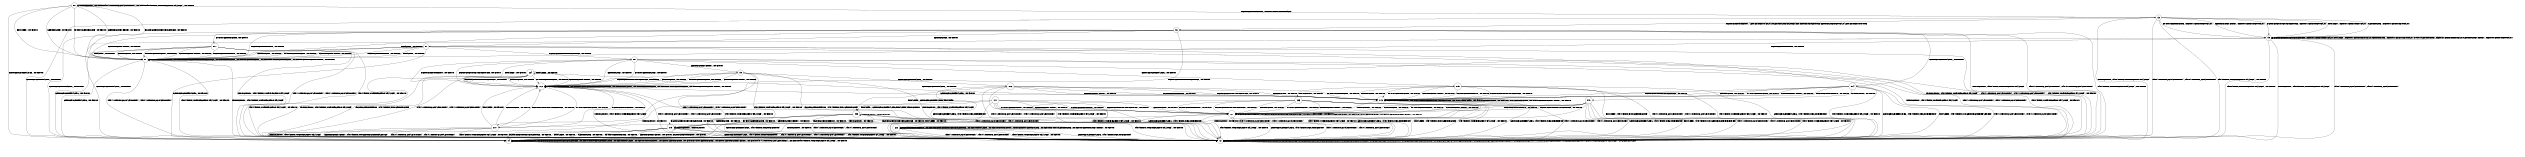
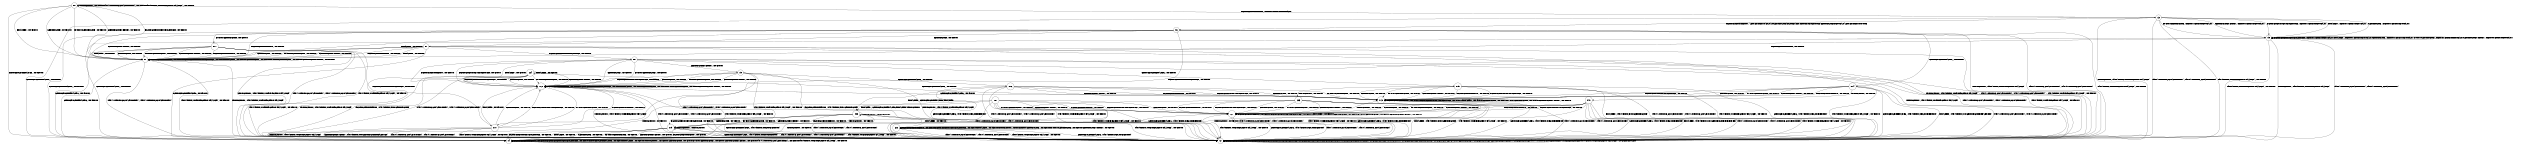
  digraph {
    node [shape=circle]
    n1 [label=s0]
    n2 [label=s1]
    n3 [label=s3]
    n4 [label=s4]
    n5 [label=s2]
    n6 [label=s5]
    n7 [label=s6]
    n8 [label=s7]
    n9 [label=s10]
    n10 [label=s11]
    n11 [label=s14]
    n12 [label=s8]
    n13 [label=s12]
    n14 [label=s9]
    n15 [label=s15]
    n16 [label=s16]
    n17 [label=s13]
    n18 [label=s23]
    n19 [label=s58]
    n20 [label=s24]
    n21 [label=s40]
    n22 [label=s21]
-   n23 [label=s17]
+   n23 [label=s87]
    n24 [label=s19]
    n25 [label=s22]
    n1 -> n1 [label="APPLICATION / TIMEOUT"]
    n1 -> n1 [label="Alert(WARNING,CLOSE_NOTIFY) / TIMEOUT"]
    n1 -> n1 [label="Alert(FATAL,UNEXPECTED_MESSAGE) / TIMEOUT"]
    n1 -> n2 [label="ECDH_CLIENT_KEY_EXCHANGE / TIMEOUT"]
    n1 -> n2 [label="FINISHED / TIMEOUT"]
    n1 -> n2 [label="CERTIFICATE / TIMEOUT"]
    n1 -> n2 [label="EMPTY_CERTIFICATE / TIMEOUT"]
    n1 -> n2 [label="CERTIFICATE_VERIFY / TIMEOUT"]
    n1 -> n3 [label="ECDH_CLIENT_HELLO / HELLO_VERIFY_REQUEST+"]
    n1 -> n4 [label="CHANGE_CIPHER_SPEC / TIMEOUT"]
    n2 -> n2 [label="ECDH_CLIENT_HELLO / TIMEOUT"]
    n2 -> n2 [label="ECDH_CLIENT_KEY_EXCHANGE / TIMEOUT"]
    n2 -> n2 [label="FINISHED / TIMEOUT"]
    n2 -> n2 [label="CERTIFICATE / TIMEOUT"]
    n2 -> n2 [label="EMPTY_CERTIFICATE / TIMEOUT"]
    n2 -> n2 [label="CERTIFICATE_VERIFY / TIMEOUT"]
    n2 -> n4 [label="CHANGE_CIPHER_SPEC / TIMEOUT"]
    n2 -> n5 [label="APPLICATION / Alert(FATAL,UNEXPECTED_MESSAGE)"]
    n2 -> n5 [label="Alert(WARNING,CLOSE_NOTIFY) / Alert(WARNING,CLOSE_NOTIFY)"]
    n2 -> n5 [label="Alert(FATAL,UNEXPECTED_MESSAGE) / TIMEOUT"]
    n3 -> n4 [label="CHANGE_CIPHER_SPEC / TIMEOUT"]
    n3 -> n5 [label="APPLICATION / Alert(FATAL,UNEXPECTED_MESSAGE)"]
    n3 -> n5 [label="Alert(WARNING,CLOSE_NOTIFY) / Alert(WARNING,CLOSE_NOTIFY)"]
    n3 -> n5 [label="Alert(FATAL,UNEXPECTED_MESSAGE) / TIMEOUT"]
    n3 -> n6 [label="ECDH_CLIENT_KEY_EXCHANGE / HELLO_VERIFY_REQUEST+"]
    n3 -> n6 [label="FINISHED / HELLO_VERIFY_REQUEST+"]
    n3 -> n6 [label="CERTIFICATE / HELLO_VERIFY_REQUEST+"]
    n3 -> n6 [label="EMPTY_CERTIFICATE / HELLO_VERIFY_REQUEST+"]
    n3 -> n6 [label="CERTIFICATE_VERIFY / HELLO_VERIFY_REQUEST+"]
    n3 -> n7 [label="ECDH_CLIENT_HELLO / SERVER_HELLO|ECDSA_CERTIFICATE|ECDHE_SERVER_KEY_EXCHANGE|CERTIFICATE_REQUEST|SERVER_HELLO_DONE"]
    n4 -> n4 [label="ECDH_CLIENT_HELLO / TIMEOUT"]
    n4 -> n4 [label="ECDH_CLIENT_KEY_EXCHANGE / TIMEOUT"]
    n4 -> n4 [label="CHANGE_CIPHER_SPEC / TIMEOUT"]
    n4 -> n4 [label="FINISHED / TIMEOUT"]
    n4 -> n4 [label="APPLICATION / TIMEOUT"]
    n4 -> n4 [label="CERTIFICATE / TIMEOUT"]
    n4 -> n4 [label="EMPTY_CERTIFICATE / TIMEOUT"]
    n4 -> n4 [label="CERTIFICATE_VERIFY / TIMEOUT"]
    n4 -> n4 [label="Alert(WARNING,CLOSE_NOTIFY) / TIMEOUT"]
    n4 -> n4 [label="Alert(FATAL,UNEXPECTED_MESSAGE) / TIMEOUT"]
    n5 -> n5 [label="ECDH_CLIENT_HELLO / SOCKET_CLOSED"]
    n5 -> n5 [label="ECDH_CLIENT_KEY_EXCHANGE / SOCKET_CLOSED"]
    n5 -> n5 [label="CHANGE_CIPHER_SPEC / SOCKET_CLOSED"]
    n5 -> n5 [label="FINISHED / SOCKET_CLOSED"]
    n5 -> n5 [label="APPLICATION / SOCKET_CLOSED"]
    n5 -> n5 [label="CERTIFICATE / SOCKET_CLOSED"]
    n5 -> n5 [label="EMPTY_CERTIFICATE / SOCKET_CLOSED"]
    n5 -> n5 [label="CERTIFICATE_VERIFY / SOCKET_CLOSED"]
    n5 -> n5 [label="Alert(WARNING,CLOSE_NOTIFY) / SOCKET_CLOSED"]
    n5 -> n5 [label="Alert(FATAL,UNEXPECTED_MESSAGE) / SOCKET_CLOSED"]
    n6 -> n2 [label="ECDH_CLIENT_HELLO / TIMEOUT"]
    n6 -> n4 [label="CHANGE_CIPHER_SPEC / TIMEOUT"]
    n6 -> n5 [label="APPLICATION / Alert(FATAL,UNEXPECTED_MESSAGE)"]
    n6 -> n5 [label="Alert(WARNING,CLOSE_NOTIFY) / Alert(WARNING,CLOSE_NOTIFY)"]
    n6 -> n5 [label="Alert(FATAL,UNEXPECTED_MESSAGE) / TIMEOUT"]
    n6 -> n6 [label="ECDH_CLIENT_KEY_EXCHANGE / HELLO_VERIFY_REQUEST+"]
    n6 -> n6 [label="FINISHED / HELLO_VERIFY_REQUEST+"]
    n6 -> n6 [label="CERTIFICATE / HELLO_VERIFY_REQUEST+"]
    n6 -> n6 [label="EMPTY_CERTIFICATE / HELLO_VERIFY_REQUEST+"]
    n6 -> n6 [label="CERTIFICATE_VERIFY / HELLO_VERIFY_REQUEST+"]
    n7 -> n2 [label="ECDH_CLIENT_HELLO / TIMEOUT"]
    n7 -> n2 [label="FINISHED / TIMEOUT"]
    n7 -> n2 [label="CERTIFICATE_VERIFY / TIMEOUT"]
    n7 -> n4 [label="CHANGE_CIPHER_SPEC / TIMEOUT"]
    n7 -> n5 [label="APPLICATION / Alert(FATAL,UNEXPECTED_MESSAGE)"]
    n7 -> n5 [label="Alert(WARNING,CLOSE_NOTIFY) / Alert(WARNING,CLOSE_NOTIFY)"]
    n7 -> n5 [label="Alert(FATAL,UNEXPECTED_MESSAGE) / TIMEOUT"]
    n7 -> n8 [label="CERTIFICATE / TIMEOUT"]
    n7 -> n9 [label="ECDH_CLIENT_KEY_EXCHANGE / TIMEOUT"]
    n7 -> n10 [label="EMPTY_CERTIFICATE / TIMEOUT"]
    n7 -> n11 [label="CHANGE_CIPHER_SPEC / TIMEOUT"]
    n8 -> n2 [label="ECDH_CLIENT_HELLO / TIMEOUT"]
    n8 -> n2 [label="FINISHED / TIMEOUT"]
    n8 -> n2 [label="CERTIFICATE / TIMEOUT"]
    n8 -> n2 [label="EMPTY_CERTIFICATE / TIMEOUT"]
    n8 -> n2 [label="CERTIFICATE_VERIFY / TIMEOUT"]
    n8 -> n4 [label="CHANGE_CIPHER_SPEC / TIMEOUT"]
    n8 -> n5 [label="APPLICATION / Alert(FATAL,UNEXPECTED_MESSAGE)"]
    n8 -> n5 [label="Alert(WARNING,CLOSE_NOTIFY) / Alert(WARNING,CLOSE_NOTIFY)"]
    n8 -> n5 [label="Alert(FATAL,UNEXPECTED_MESSAGE) / TIMEOUT"]
    n8 -> n12 [label="ECDH_CLIENT_KEY_EXCHANGE / TIMEOUT"]
    n9 -> n5 [label="APPLICATION / Alert(FATAL,UNEXPECTED_MESSAGE)"]
    n9 -> n5 [label="CERTIFICATE_VERIFY / Alert(FATAL,NO_CERTIFICATE_RESERVED)"]
    n9 -> n5 [label="Alert(WARNING,CLOSE_NOTIFY) / Alert(WARNING,CLOSE_NOTIFY)"]
    n9 -> n5 [label="Alert(FATAL,UNEXPECTED_MESSAGE) / TIMEOUT"]
    n9 -> n13 [label="ECDH_CLIENT_HELLO / TIMEOUT"]
    n9 -> n13 [label="ECDH_CLIENT_KEY_EXCHANGE / TIMEOUT"]
    n9 -> n13 [label="FINISHED / TIMEOUT"]
    n9 -> n13 [label="CERTIFICATE / TIMEOUT"]
    n9 -> n13 [label="EMPTY_CERTIFICATE / TIMEOUT"]
    n10 -> n2 [label="ECDH_CLIENT_HELLO / TIMEOUT"]
    n10 -> n2 [label="FINISHED / TIMEOUT"]
    n10 -> n2 [label="CERTIFICATE / TIMEOUT"]
    n10 -> n2 [label="EMPTY_CERTIFICATE / TIMEOUT"]
    n10 -> n2 [label="CERTIFICATE_VERIFY / TIMEOUT"]
    n10 -> n4 [label="CHANGE_CIPHER_SPEC / TIMEOUT"]
    n10 -> n5 [label="APPLICATION / Alert(FATAL,UNEXPECTED_MESSAGE)"]
    n10 -> n5 [label="Alert(WARNING,CLOSE_NOTIFY) / Alert(WARNING,CLOSE_NOTIFY)"]
    n10 -> n5 [label="Alert(FATAL,UNEXPECTED_MESSAGE) / TIMEOUT"]
-   n22 -> n9 [label="ECDH_CLIENT_KEY_EXCHANGE / TIMEOUT"]
+   n10 -> n9 [label="ECDH_CLIENT_KEY_EXCHANGE / TIMEOUT"]
    n11 -> n5 [label="CHANGE_CIPHER_SPEC / Alert(FATAL,DECODE_ERROR)"]
    n11 -> n5 [label="FINISHED / Alert(FATAL,NO_CERTIFICATE_RESERVED)"]
    n11 -> n5 [label="Alert(WARNING,CLOSE_NOTIFY) / Alert(WARNING,CLOSE_NOTIFY)"]
    n11 -> n5 [label="Alert(FATAL,UNEXPECTED_MESSAGE) / TIMEOUT"]
    n11 -> n17 [label="ECDH_CLIENT_HELLO / TIMEOUT"]
    n11 -> n17 [label="ECDH_CLIENT_KEY_EXCHANGE / TIMEOUT"]
    n11 -> n17 [label="CERTIFICATE / TIMEOUT"]
    n11 -> n17 [label="EMPTY_CERTIFICATE / TIMEOUT"]
    n11 -> n17 [label="CERTIFICATE_VERIFY / TIMEOUT"]
    n11 -> n21 [label="APPLICATION / TIMEOUT"]
    n12 -> n5 [label="APPLICATION / Alert(FATAL,UNEXPECTED_MESSAGE)"]
    n12 -> n5 [label="Alert(WARNING,CLOSE_NOTIFY) / Alert(WARNING,CLOSE_NOTIFY)"]
    n12 -> n5 [label="Alert(FATAL,UNEXPECTED_MESSAGE) / TIMEOUT"]
    n12 -> n13 [label="ECDH_CLIENT_HELLO / TIMEOUT"]
    n12 -> n13 [label="ECDH_CLIENT_KEY_EXCHANGE / TIMEOUT"]
    n12 -> n13 [label="FINISHED / TIMEOUT"]
    n12 -> n13 [label="CERTIFICATE / TIMEOUT"]
    n12 -> n13 [label="EMPTY_CERTIFICATE / TIMEOUT"]
    n12 -> n14 [label="CERTIFICATE_VERIFY / TIMEOUT"]
    n12 -> n15 [label="CHANGE_CIPHER_SPEC / TIMEOUT"]
    n13 -> n5 [label="APPLICATION / Alert(FATAL,UNEXPECTED_MESSAGE)"]
    n13 -> n5 [label="Alert(WARNING,CLOSE_NOTIFY) / Alert(WARNING,CLOSE_NOTIFY)"]
    n13 -> n5 [label="Alert(FATAL,UNEXPECTED_MESSAGE) / TIMEOUT"]
    n13 -> n13 [label="ECDH_CLIENT_HELLO / TIMEOUT"]
    n13 -> n13 [label="ECDH_CLIENT_KEY_EXCHANGE / TIMEOUT"]
    n13 -> n13 [label="FINISHED / TIMEOUT"]
    n13 -> n13 [label="CERTIFICATE / TIMEOUT"]
    n13 -> n13 [label="EMPTY_CERTIFICATE / TIMEOUT"]
    n13 -> n13 [label="CERTIFICATE_VERIFY / TIMEOUT"]
    n13 -> n17 [label="CHANGE_CIPHER_SPEC / TIMEOUT"]
    n14 -> n5 [label="ECDH_CLIENT_HELLO / Alert(FATAL,BAD_CERTIFICATE)"]
    n14 -> n5 [label="APPLICATION / Alert(FATAL,UNEXPECTED_MESSAGE)"]
    n14 -> n5 [label="Alert(WARNING,CLOSE_NOTIFY) / Alert(WARNING,CLOSE_NOTIFY)"]
    n14 -> n5 [label="Alert(FATAL,UNEXPECTED_MESSAGE) / TIMEOUT"]
    n14 -> n13 [label="ECDH_CLIENT_KEY_EXCHANGE / TIMEOUT"]
    n14 -> n13 [label="CERTIFICATE / TIMEOUT"]
    n14 -> n13 [label="EMPTY_CERTIFICATE / TIMEOUT"]
    n14 -> n13 [label="CERTIFICATE_VERIFY / TIMEOUT"]
    n14 -> n16 [label="CHANGE_CIPHER_SPEC / TIMEOUT"]
    n15 -> n5 [label="CHANGE_CIPHER_SPEC / Alert(FATAL,DECODE_ERROR)"]
    n15 -> n5 [label="FINISHED / Alert(FATAL,BAD_CERTIFICATE)"]
    n15 -> n5 [label="Alert(WARNING,CLOSE_NOTIFY) / Alert(WARNING,CLOSE_NOTIFY)"]
    n15 -> n5 [label="Alert(FATAL,UNEXPECTED_MESSAGE) / TIMEOUT"]
    n15 -> n17 [label="ECDH_CLIENT_HELLO / TIMEOUT"]
    n15 -> n17 [label="ECDH_CLIENT_KEY_EXCHANGE / TIMEOUT"]
    n15 -> n17 [label="CERTIFICATE / TIMEOUT"]
    n15 -> n17 [label="EMPTY_CERTIFICATE / TIMEOUT"]
    n15 -> n17 [label="CERTIFICATE_VERIFY / TIMEOUT"]
    n15 -> n18 [label="APPLICATION / TIMEOUT"]
    n16 -> n5 [label="CHANGE_CIPHER_SPEC / Alert(FATAL,DECODE_ERROR)"]
    n16 -> n5 [label="Alert(WARNING,CLOSE_NOTIFY) / Alert(WARNING,CLOSE_NOTIFY)"]
    n16 -> n5 [label="Alert(FATAL,UNEXPECTED_MESSAGE) / TIMEOUT"]
    n16 -> n17 [label="ECDH_CLIENT_HELLO / TIMEOUT"]
    n16 -> n17 [label="ECDH_CLIENT_KEY_EXCHANGE / TIMEOUT"]
    n16 -> n17 [label="CERTIFICATE / TIMEOUT"]
    n16 -> n17 [label="EMPTY_CERTIFICATE / TIMEOUT"]
    n16 -> n17 [label="CERTIFICATE_VERIFY / TIMEOUT"]
    n16 -> n19 [label="FINISHED / CHANGE_CIPHER_SPEC|FINISHED"]
    n17 -> n5 [label="CHANGE_CIPHER_SPEC / Alert(FATAL,DECODE_ERROR)"]
    n17 -> n5 [label="Alert(WARNING,CLOSE_NOTIFY) / Alert(WARNING,CLOSE_NOTIFY)"]
    n17 -> n5 [label="Alert(FATAL,UNEXPECTED_MESSAGE) / TIMEOUT"]
    n17 -> n17 [label="ECDH_CLIENT_HELLO / TIMEOUT"]
    n17 -> n17 [label="ECDH_CLIENT_KEY_EXCHANGE / TIMEOUT"]
    n17 -> n17 [label="FINISHED / TIMEOUT"]
    n17 -> n17 [label="CERTIFICATE / TIMEOUT"]
    n17 -> n17 [label="EMPTY_CERTIFICATE / TIMEOUT"]
    n17 -> n17 [label="CERTIFICATE_VERIFY / TIMEOUT"]
    n17 -> n22 [label="APPLICATION / TIMEOUT"]
    n18 -> n4 [label="APPLICATION / TIMEOUT"]
    n18 -> n5 [label="CHANGE_CIPHER_SPEC / Alert(FATAL,DECODE_ERROR)"]
    n18 -> n5 [label="FINISHED / Alert(FATAL,BAD_CERTIFICATE)"]
    n18 -> n5 [label="Alert(WARNING,CLOSE_NOTIFY) / Alert(WARNING,CLOSE_NOTIFY)"]
    n18 -> n5 [label="Alert(FATAL,UNEXPECTED_MESSAGE) / TIMEOUT"]
    n18 -> n22 [label="ECDH_CLIENT_HELLO / TIMEOUT"]
    n18 -> n22 [label="ECDH_CLIENT_KEY_EXCHANGE / TIMEOUT"]
    n18 -> n22 [label="CERTIFICATE / TIMEOUT"]
    n18 -> n22 [label="EMPTY_CERTIFICATE / TIMEOUT"]
    n18 -> n22 [label="CERTIFICATE_VERIFY / TIMEOUT"]
    n19 -> n5 [label="CHANGE_CIPHER_SPEC / Alert(FATAL,DECODE_ERROR)"]
    n19 -> n5 [label="Alert(WARNING,CLOSE_NOTIFY) / Alert(WARNING,CLOSE_NOTIFY)"]
    n19 -> n5 [label="Alert(FATAL,UNEXPECTED_MESSAGE) / TIMEOUT"]
    n19 -> n19 [label="APPLICATION / APPLICATION"]
    n19 -> n24 [label="ECDH_CLIENT_HELLO / TIMEOUT"]
    n19 -> n24 [label="ECDH_CLIENT_KEY_EXCHANGE / TIMEOUT"]
    n19 -> n24 [label="CERTIFICATE / TIMEOUT"]
    n19 -> n24 [label="EMPTY_CERTIFICATE / TIMEOUT"]
    n19 -> n24 [label="CERTIFICATE_VERIFY / TIMEOUT"]
    n19 -> n25 [label="FINISHED / TIMEOUT"]
    n20 -> n5 [label="ECDH_CLIENT_HELLO / Alert(FATAL,BAD_CERTIFICATE)"]
    n20 -> n5 [label="APPLICATION / Alert(FATAL,UNEXPECTED_MESSAGE)"]
    n20 -> n5 [label="Alert(WARNING,CLOSE_NOTIFY) / Alert(WARNING,CLOSE_NOTIFY)"]
    n20 -> n5 [label="Alert(FATAL,UNEXPECTED_MESSAGE) / TIMEOUT"]
    n20 -> n13 [label="ECDH_CLIENT_KEY_EXCHANGE / TIMEOUT"]
    n20 -> n13 [label="CERTIFICATE / TIMEOUT"]
    n20 -> n13 [label="EMPTY_CERTIFICATE / TIMEOUT"]
    n20 -> n13 [label="CERTIFICATE_VERIFY / TIMEOUT"]
    n20 -> n17 [label="CHANGE_CIPHER_SPEC / TIMEOUT"]
    n20 -> n20 [label="FINISHED / TIMEOUT"]
    n21 -> n4 [label="APPLICATION / TIMEOUT"]
    n21 -> n5 [label="CHANGE_CIPHER_SPEC / Alert(FATAL,DECODE_ERROR)"]
    n21 -> n5 [label="FINISHED / Alert(FATAL,NO_CERTIFICATE_RESERVED)"]
    n21 -> n5 [label="Alert(WARNING,CLOSE_NOTIFY) / Alert(WARNING,CLOSE_NOTIFY)"]
    n21 -> n5 [label="Alert(FATAL,UNEXPECTED_MESSAGE) / TIMEOUT"]
    n21 -> n22 [label="ECDH_CLIENT_HELLO / TIMEOUT"]
    n21 -> n22 [label="ECDH_CLIENT_KEY_EXCHANGE / TIMEOUT"]
    n21 -> n22 [label="CERTIFICATE / TIMEOUT"]
    n21 -> n22 [label="EMPTY_CERTIFICATE / TIMEOUT"]
    n21 -> n22 [label="CERTIFICATE_VERIFY / TIMEOUT"]
    n22 -> n4 [label="APPLICATION / TIMEOUT"]
    n22 -> n5 [label="CHANGE_CIPHER_SPEC / Alert(FATAL,DECODE_ERROR)"]
    n22 -> n5 [label="Alert(WARNING,CLOSE_NOTIFY) / Alert(WARNING,CLOSE_NOTIFY)"]
    n22 -> n5 [label="Alert(FATAL,UNEXPECTED_MESSAGE) / TIMEOUT"]
    n22 -> n22 [label="ECDH_CLIENT_HELLO / TIMEOUT"]
    n22 -> n22 [label="ECDH_CLIENT_KEY_EXCHANGE / TIMEOUT"]
    n22 -> n22 [label="FINISHED / TIMEOUT"]
    n22 -> n22 [label="CERTIFICATE / TIMEOUT"]
    n22 -> n22 [label="EMPTY_CERTIFICATE / TIMEOUT"]
    n22 -> n22 [label="CERTIFICATE_VERIFY / TIMEOUT"]
    n23 -> n4 [label="APPLICATION / TIMEOUT"]
    n23 -> n5 [label="CHANGE_CIPHER_SPEC / Alert(FATAL,DECODE_ERROR)"]
    n23 -> n5 [label="Alert(WARNING,CLOSE_NOTIFY) / Alert(WARNING,CLOSE_NOTIFY)"]
    n23 -> n5 [label="Alert(FATAL,UNEXPECTED_MESSAGE) / TIMEOUT"]
    n23 -> n19 [label="FINISHED / CHANGE_CIPHER_SPEC|FINISHED|APPLICATION"]
    n23 -> n22 [label="ECDH_CLIENT_HELLO / TIMEOUT"]
    n23 -> n22 [label="ECDH_CLIENT_KEY_EXCHANGE / TIMEOUT"]
    n23 -> n22 [label="CERTIFICATE / TIMEOUT"]
    n23 -> n22 [label="EMPTY_CERTIFICATE / TIMEOUT"]
    n23 -> n22 [label="CERTIFICATE_VERIFY / TIMEOUT"]
    n24 -> n4 [label="ECDH_CLIENT_HELLO / TIMEOUT"]
    n24 -> n4 [label="ECDH_CLIENT_KEY_EXCHANGE / TIMEOUT"]
    n24 -> n4 [label="FINISHED / TIMEOUT"]
    n24 -> n4 [label="CERTIFICATE / TIMEOUT"]
    n24 -> n4 [label="EMPTY_CERTIFICATE / TIMEOUT"]
    n24 -> n4 [label="CERTIFICATE_VERIFY / TIMEOUT"]
    n24 -> n5 [label="CHANGE_CIPHER_SPEC / Alert(FATAL,DECODE_ERROR)"]
    n24 -> n5 [label="Alert(WARNING,CLOSE_NOTIFY) / Alert(WARNING,CLOSE_NOTIFY)"]
    n24 -> n5 [label="Alert(FATAL,UNEXPECTED_MESSAGE) / TIMEOUT"]
    n24 -> n24 [label="APPLICATION / APPLICATION"]
    n25 -> n5 [label="CHANGE_CIPHER_SPEC / Alert(FATAL,DECODE_ERROR)"]
    n25 -> n5 [label="Alert(WARNING,CLOSE_NOTIFY) / Alert(WARNING,CLOSE_NOTIFY)"]
    n25 -> n5 [label="Alert(FATAL,UNEXPECTED_MESSAGE) / TIMEOUT"]
    n25 -> n25 [label="ECDH_CLIENT_HELLO / TIMEOUT"]
    n25 -> n25 [label="ECDH_CLIENT_KEY_EXCHANGE / TIMEOUT"]
    n25 -> n25 [label="FINISHED / TIMEOUT"]
    n25 -> n25 [label="APPLICATION / APPLICATION"]
    n25 -> n25 [label="CERTIFICATE / TIMEOUT"]
    n25 -> n25 [label="EMPTY_CERTIFICATE / TIMEOUT"]
    n25 -> n25 [label="CERTIFICATE_VERIFY / TIMEOUT"]
  }
